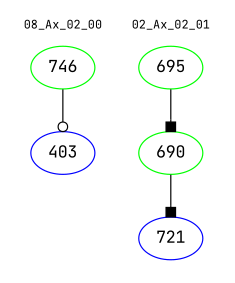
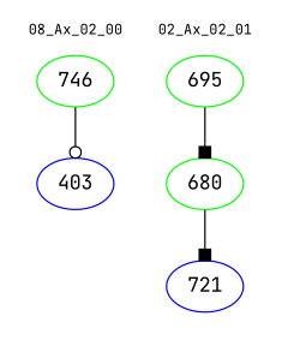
  digraph {
    fontname="JetBrains Mono"
    node [color=green fontname="JetBrains Mono"]
    edge [arrowhead=box color=black fontname="JetBrains Mono"]
    n1 [label=746]
    n2 [color=blue label=403]
    n3 [label=695]
-   n4 [label=690]
+   n4 [label=680]
    n5 [color=blue label=721]
    subgraph cluster_1 {
      color=white
      fontsize=10
      label="08_Ax_02_00"
      n1
      n2
    }
    subgraph cluster_2 {
      color=white
      fontsize=10
      label="02_Ax_02_01"
      n3
      n4
      n5
    }
    n1 -> n2 [arrowhead=odot]
    n3 -> n4
    n4 -> n5
  }
